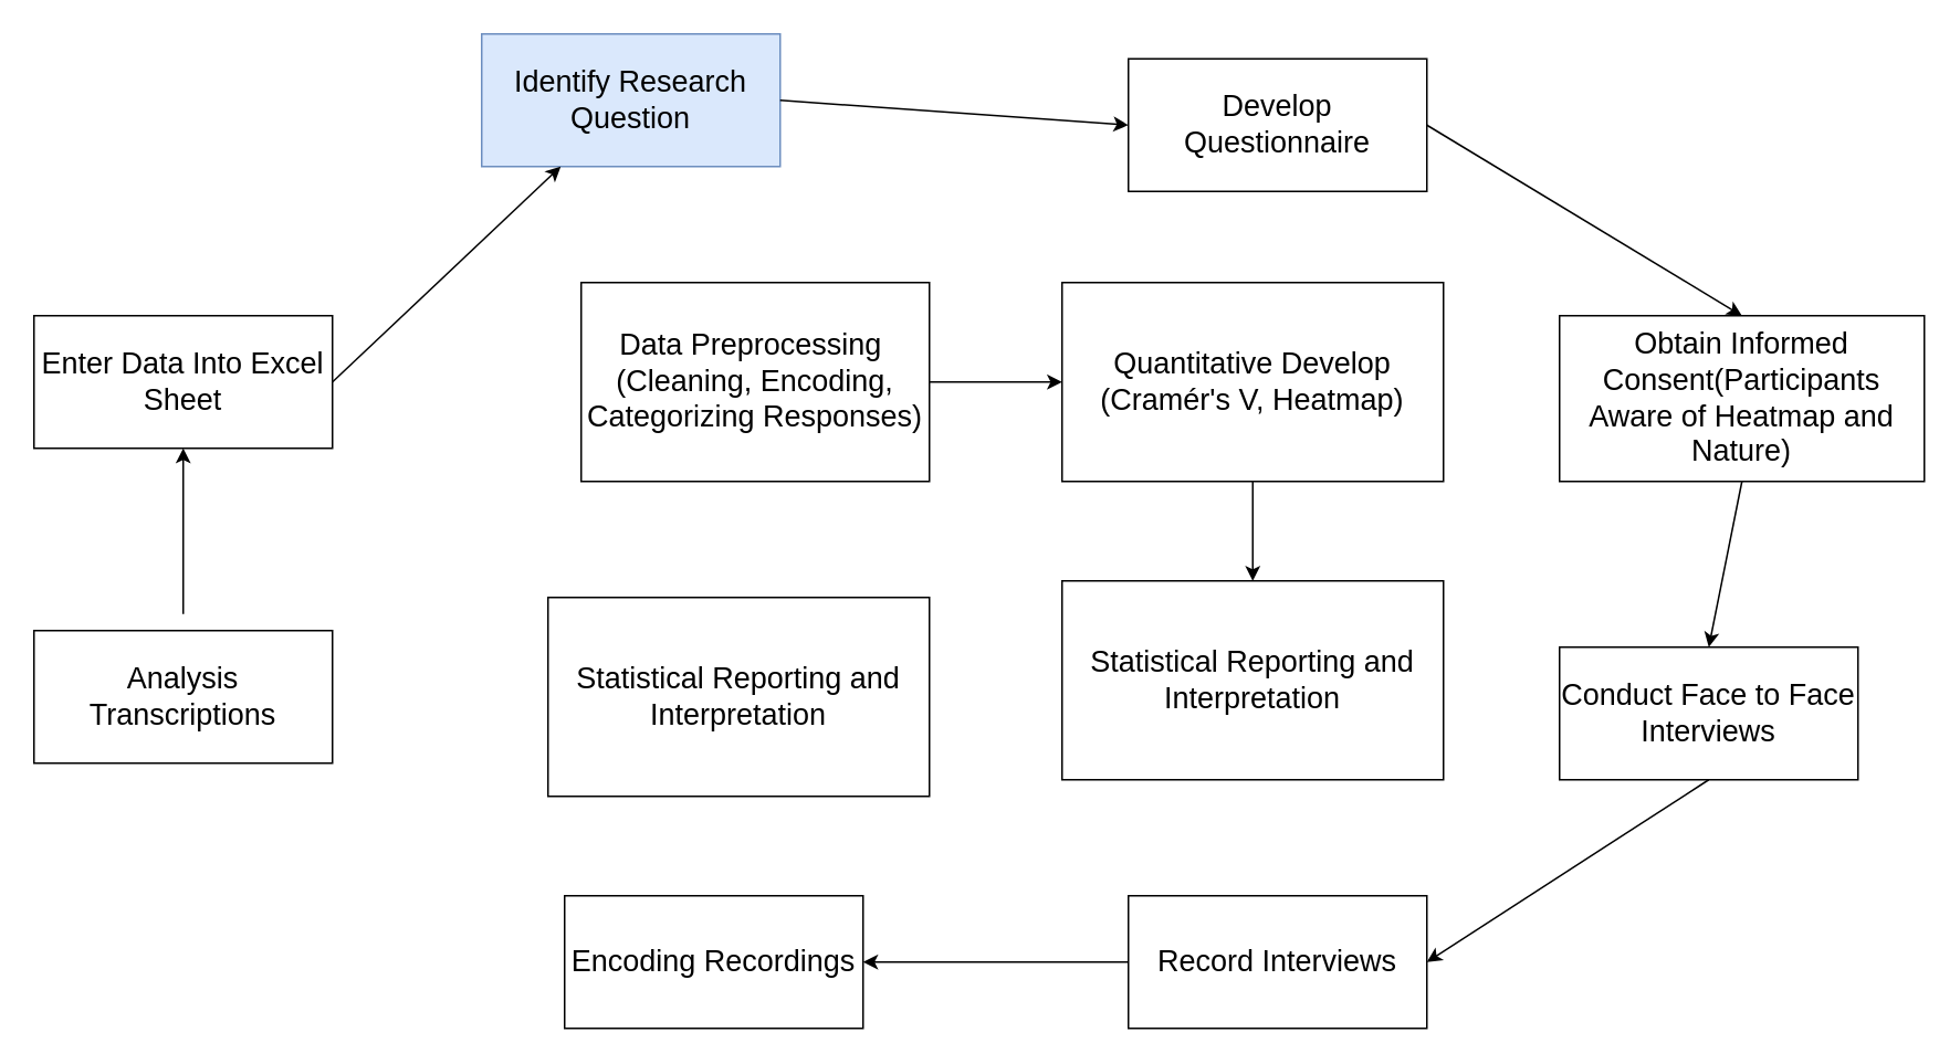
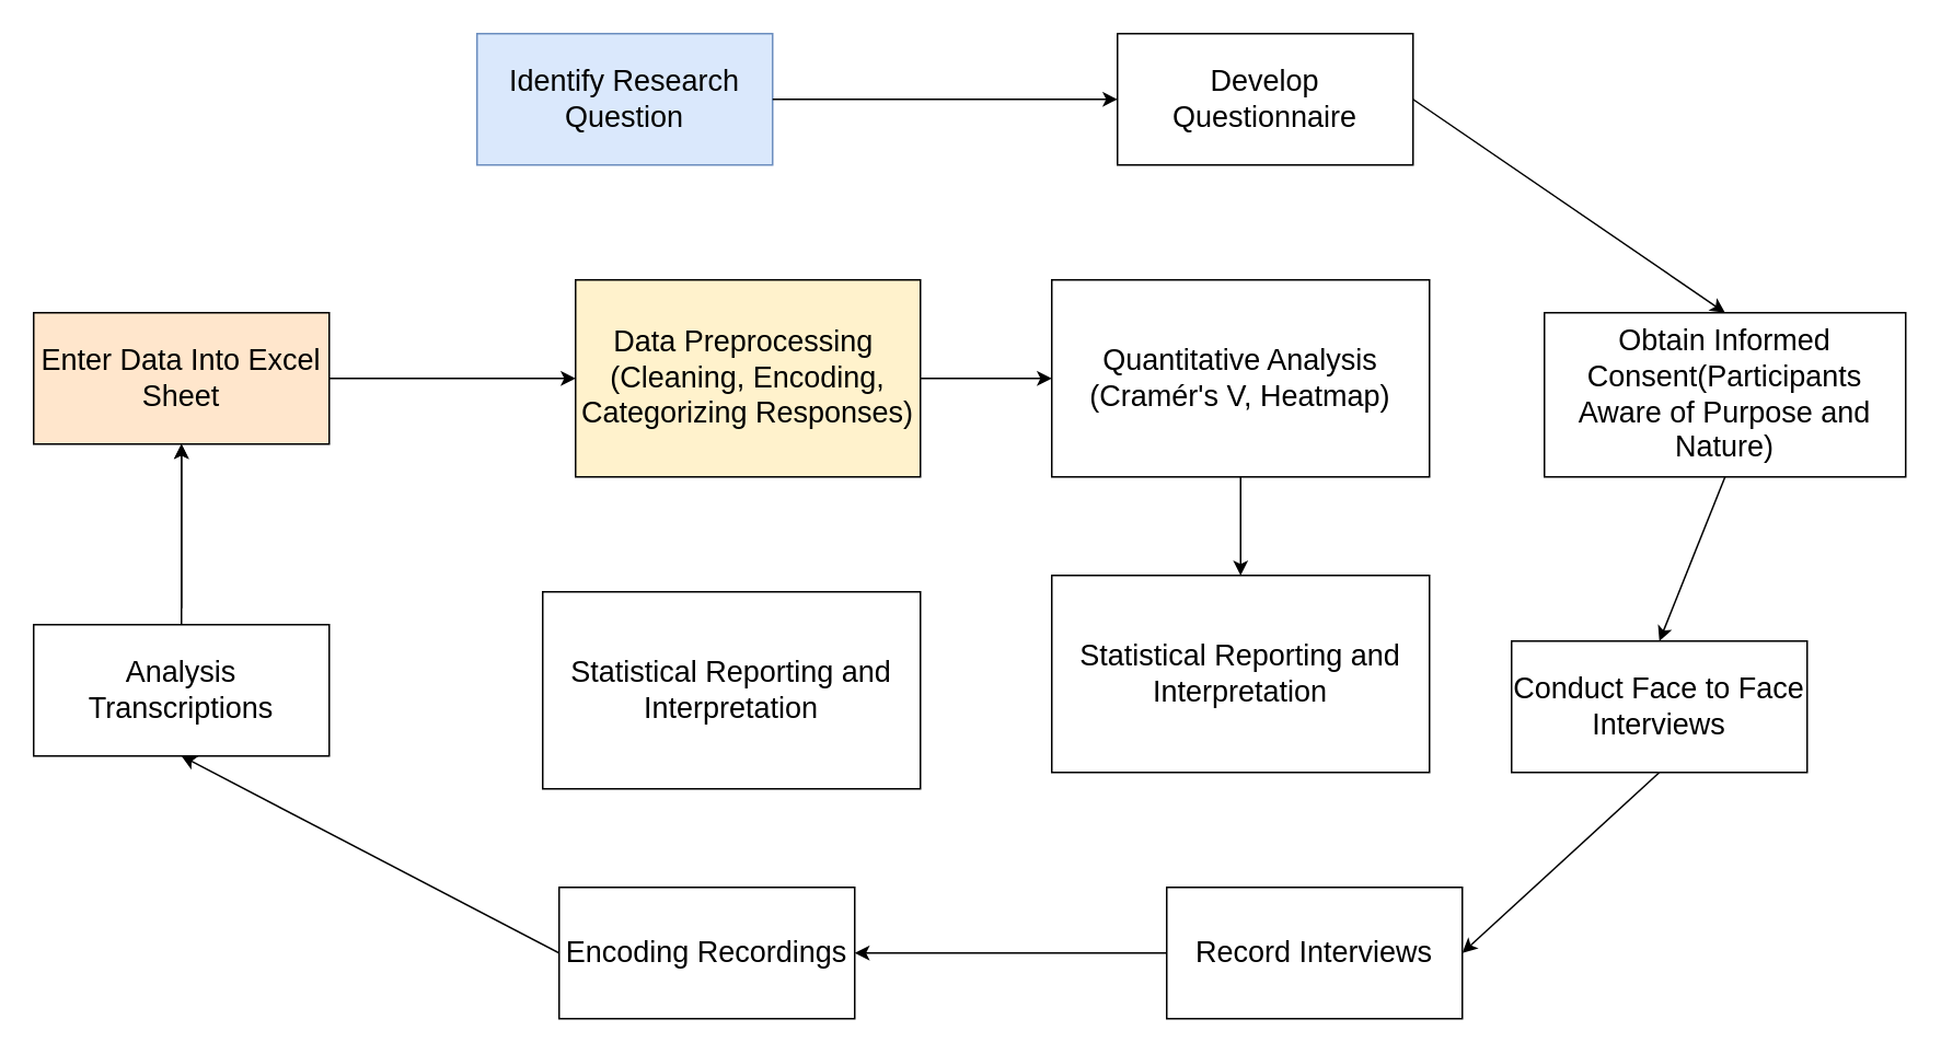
  <mxCell id="0" />
  <mxCell id="1" parent="0" />
  <mxCell id="2" value="&lt;font style=&quot;font-size: 18px;&quot;&gt;Identify Research Question&lt;/font&gt;" style="rounded=0;whiteSpace=wrap;html=1;fillColor=#dae8fc;strokeColor=#6c8ebf;" vertex="1" parent="1"><mxGeometry x="290" y="20" width="180" height="80" as="geometry" /></mxCell>
- <mxCell id="3" value="&lt;font style=&quot;font-size: 18px;&quot;&gt;Develop Questionnaire&lt;/font&gt;" style="rounded=0;whiteSpace=wrap;html=1;" vertex="1" parent="1"><mxGeometry x="680" y="35" width="180" height="80" as="geometry" /></mxCell>
+ <mxCell id="3" value="&lt;font style=&quot;font-size: 18px;&quot;&gt;Develop Questionnaire&lt;/font&gt;" style="rounded=0;whiteSpace=wrap;html=1;" vertex="1" parent="1"><mxGeometry x="680" y="20" width="180" height="80" as="geometry" /></mxCell>
  <mxCell id="4" value="" style="endArrow=classic;html=1;rounded=0;exitX=1;exitY=0.5;exitDx=0;exitDy=0;entryX=0;entryY=0.5;entryDx=0;entryDy=0;" edge="1" parent="1" source="2" target="3"><mxGeometry width="50" height="50" relative="1" as="geometry"><mxPoint x="600" y="200" as="sourcePoint" /><mxPoint x="650" y="150" as="targetPoint" /></mxGeometry></mxCell>
- <mxCell id="5" value="&lt;font style=&quot;font-size: 18px;&quot;&gt;Obtain Informed Consent(Participants Aware of Heatmap and Nature)&lt;/font&gt;" style="rounded=0;whiteSpace=wrap;html=1;" vertex="1" parent="1"><mxGeometry x="940" y="190" width="220" height="100" as="geometry" /></mxCell>
+ <mxCell id="5" value="&lt;font style=&quot;font-size: 18px;&quot;&gt;Obtain Informed Consent(Participants Aware of Purpose and Nature)&lt;/font&gt;" style="rounded=0;whiteSpace=wrap;html=1;" vertex="1" parent="1"><mxGeometry x="940" y="190" width="220" height="100" as="geometry" /></mxCell>
  <mxCell id="6" value="" style="endArrow=classic;html=1;rounded=0;exitX=1;exitY=0.5;exitDx=0;exitDy=0;entryX=0.5;entryY=0;entryDx=0;entryDy=0;" edge="1" parent="1" source="3" target="5"><mxGeometry width="50" height="50" relative="1" as="geometry"><mxPoint x="980" y="100" as="sourcePoint" /><mxPoint x="1030" y="50" as="targetPoint" /></mxGeometry></mxCell>
- <mxCell id="7" value="&lt;font style=&quot;font-size: 18px;&quot;&gt;Conduct Face to Face Interviews&lt;/font&gt;" style="rounded=0;whiteSpace=wrap;html=1;" vertex="1" parent="1"><mxGeometry x="940" y="390" width="180" height="80" as="geometry" /></mxCell>
+ <mxCell id="7" value="&lt;font style=&quot;font-size: 18px;&quot;&gt;Conduct Face to Face Interviews&lt;/font&gt;" style="rounded=0;whiteSpace=wrap;html=1;" vertex="1" parent="1"><mxGeometry x="920" y="390" width="180" height="80" as="geometry" /></mxCell>
  <mxCell id="8" value="" style="endArrow=classic;html=1;rounded=0;exitX=0.5;exitY=1;exitDx=0;exitDy=0;entryX=0.5;entryY=0;entryDx=0;entryDy=0;" edge="1" parent="1" source="5" target="7"><mxGeometry width="50" height="50" relative="1" as="geometry"><mxPoint x="1050" y="350" as="sourcePoint" /><mxPoint x="1100" y="300" as="targetPoint" /></mxGeometry></mxCell>
- <mxCell id="9" value="&lt;span style=&quot;font-size: 18px;&quot;&gt;Record Interviews&lt;/span&gt;" style="rounded=0;whiteSpace=wrap;html=1;" vertex="1" parent="1"><mxGeometry x="680" y="540" width="180" height="80" as="geometry" /></mxCell>
+ <mxCell id="9" value="&lt;span style=&quot;font-size: 18px;&quot;&gt;Record Interviews&lt;/span&gt;" style="rounded=0;whiteSpace=wrap;html=1;" vertex="1" parent="1"><mxGeometry x="710" y="540" width="180" height="80" as="geometry" /></mxCell>
  <mxCell id="10" value="" style="endArrow=classic;html=1;rounded=0;exitX=0.5;exitY=1;exitDx=0;exitDy=0;entryX=1;entryY=0.5;entryDx=0;entryDy=0;" edge="1" parent="1" source="7" target="9"><mxGeometry width="50" height="50" relative="1" as="geometry"><mxPoint x="1005" y="560" as="sourcePoint" /><mxPoint x="1055" y="510" as="targetPoint" /></mxGeometry></mxCell>
  <mxCell id="11" value="&lt;span style=&quot;font-size: 18px;&quot;&gt;Encoding Recordings&lt;/span&gt;" style="rounded=0;whiteSpace=wrap;html=1;" vertex="1" parent="1"><mxGeometry x="340" y="540" width="180" height="80" as="geometry" /></mxCell>
  <mxCell id="12" value="" style="endArrow=classic;html=1;rounded=0;exitX=0;exitY=0.5;exitDx=0;exitDy=0;entryX=1;entryY=0.5;entryDx=0;entryDy=0;" edge="1" parent="1" source="9" target="11"><mxGeometry width="50" height="50" relative="1" as="geometry"><mxPoint x="570" y="470" as="sourcePoint" /><mxPoint x="620" y="420" as="targetPoint" /></mxGeometry></mxCell>
+ <mxCell id="13" value="" style="edgeStyle=orthogonalEdgeStyle;rounded=0;orthogonalLoop=1;jettySize=auto;html=1;" edge="1" parent="1" source="14" target="16"><mxGeometry relative="1" as="geometry" /></mxCell>
  <mxCell id="14" value="&lt;span style=&quot;font-size: 18px;&quot;&gt;Analysis Transcriptions&lt;/span&gt;" style="rounded=0;whiteSpace=wrap;html=1;" vertex="1" parent="1"><mxGeometry x="20" y="380" width="180" height="80" as="geometry" /></mxCell>
- <mxCell id="16" value="&lt;span style=&quot;font-size: 18px;&quot;&gt;Enter Data Into Excel Sheet&lt;/span&gt;" style="rounded=0;whiteSpace=wrap;html=1;" vertex="1" parent="1"><mxGeometry x="20" y="190" width="180" height="80" as="geometry" /></mxCell>
+ <mxCell id="15" value="" style="endArrow=classic;html=1;rounded=0;exitX=0;exitY=0.5;exitDx=0;exitDy=0;entryX=0.5;entryY=1;entryDx=0;entryDy=0;" edge="1" parent="1" source="11" target="14"><mxGeometry width="50" height="50" relative="1" as="geometry"><mxPoint x="570" y="470" as="sourcePoint" /><mxPoint x="620" y="420" as="targetPoint" /></mxGeometry></mxCell>
+ <mxCell id="16" value="&lt;span style=&quot;font-size: 18px;&quot;&gt;Enter Data Into Excel Sheet&lt;/span&gt;" style="rounded=0;whiteSpace=wrap;html=1;fillColor=#ffe6cc;" vertex="1" parent="1"><mxGeometry x="20" y="190" width="180" height="80" as="geometry" /></mxCell>
  <mxCell id="17" value="" style="endArrow=classic;html=1;rounded=0;entryX=0.5;entryY=1;entryDx=0;entryDy=0;" edge="1" parent="1" target="16"><mxGeometry width="50" height="50" relative="1" as="geometry"><mxPoint x="110" y="370" as="sourcePoint" /><mxPoint x="620" y="270" as="targetPoint" /><Array as="points"><mxPoint x="110" y="320" /></Array></mxGeometry></mxCell>
- <mxCell id="18" value="&lt;font style=&quot;font-size: 18px;&quot;&gt;Data Preprocessing&amp;nbsp; (Cleaning, Encoding, Categorizing Responses)&lt;/font&gt;" style="rounded=0;whiteSpace=wrap;html=1;" vertex="1" parent="1"><mxGeometry x="350" y="170" width="210" height="120" as="geometry" /></mxCell>
- <mxCell id="19" value="" style="endArrow=classic;html=1;rounded=0;exitX=1;exitY=0.5;exitDx=0;exitDy=0;" edge="1" parent="1" source="16" target="2"><mxGeometry width="50" height="50" relative="1" as="geometry"><mxPoint x="260" y="310" as="sourcePoint" /><mxPoint x="310" y="260" as="targetPoint" /></mxGeometry></mxCell>
- <mxCell id="20" value="&lt;font style=&quot;font-size: 18px;&quot;&gt;Quantitative Develop (Cramér's V, Heatmap)&lt;/font&gt;" style="rounded=0;whiteSpace=wrap;html=1;" vertex="1" parent="1"><mxGeometry x="640" y="170" width="230" height="120" as="geometry" /></mxCell>
+ <mxCell id="18" value="&lt;font style=&quot;font-size: 18px;&quot;&gt;Data Preprocessing&amp;nbsp; (Cleaning, Encoding, Categorizing Responses)&lt;/font&gt;" style="rounded=0;whiteSpace=wrap;html=1;fillColor=#fff2cc;" vertex="1" parent="1"><mxGeometry x="350" y="170" width="210" height="120" as="geometry" /></mxCell>
+ <mxCell id="19" value="" style="endArrow=classic;html=1;rounded=0;exitX=1;exitY=0.5;exitDx=0;exitDy=0;entryX=0;entryY=0.5;entryDx=0;entryDy=0;" edge="1" parent="1" source="16" target="18"><mxGeometry width="50" height="50" relative="1" as="geometry"><mxPoint x="260" y="310" as="sourcePoint" /><mxPoint x="310" y="260" as="targetPoint" /></mxGeometry></mxCell>
+ <mxCell id="20" value="&lt;font style=&quot;font-size: 18px;&quot;&gt;Quantitative Analysis (Cramér's V, Heatmap)&lt;/font&gt;" style="rounded=0;whiteSpace=wrap;html=1;" vertex="1" parent="1"><mxGeometry x="640" y="170" width="230" height="120" as="geometry" /></mxCell>
  <mxCell id="21" value="" style="endArrow=classic;html=1;rounded=0;entryX=0;entryY=0.5;entryDx=0;entryDy=0;exitX=1;exitY=0.5;exitDx=0;exitDy=0;" edge="1" parent="1" source="18" target="20"><mxGeometry width="50" height="50" relative="1" as="geometry"><mxPoint x="420" y="370" as="sourcePoint" /><mxPoint x="470" y="320" as="targetPoint" /></mxGeometry></mxCell>
  <mxCell id="22" value="&lt;font style=&quot;font-size: 18px;&quot;&gt;Statistical Reporting and Interpretation&lt;/font&gt;" style="rounded=0;whiteSpace=wrap;html=1;" vertex="1" parent="1"><mxGeometry x="640" y="350" width="230" height="120" as="geometry" /></mxCell>
  <mxCell id="23" value="" style="endArrow=classic;html=1;rounded=0;exitX=0.5;exitY=1;exitDx=0;exitDy=0;entryX=0.5;entryY=0;entryDx=0;entryDy=0;" edge="1" parent="1" source="20" target="22"><mxGeometry width="50" height="50" relative="1" as="geometry"><mxPoint x="640" y="400" as="sourcePoint" /><mxPoint x="690" y="350" as="targetPoint" /></mxGeometry></mxCell>
  <mxCell id="24" value="&lt;font style=&quot;font-size: 18px;&quot;&gt;Statistical Reporting and Interpretation&lt;/font&gt;" style="rounded=0;whiteSpace=wrap;html=1;" vertex="1" parent="1"><mxGeometry x="330" y="360" width="230" height="120" as="geometry" /></mxCell>
